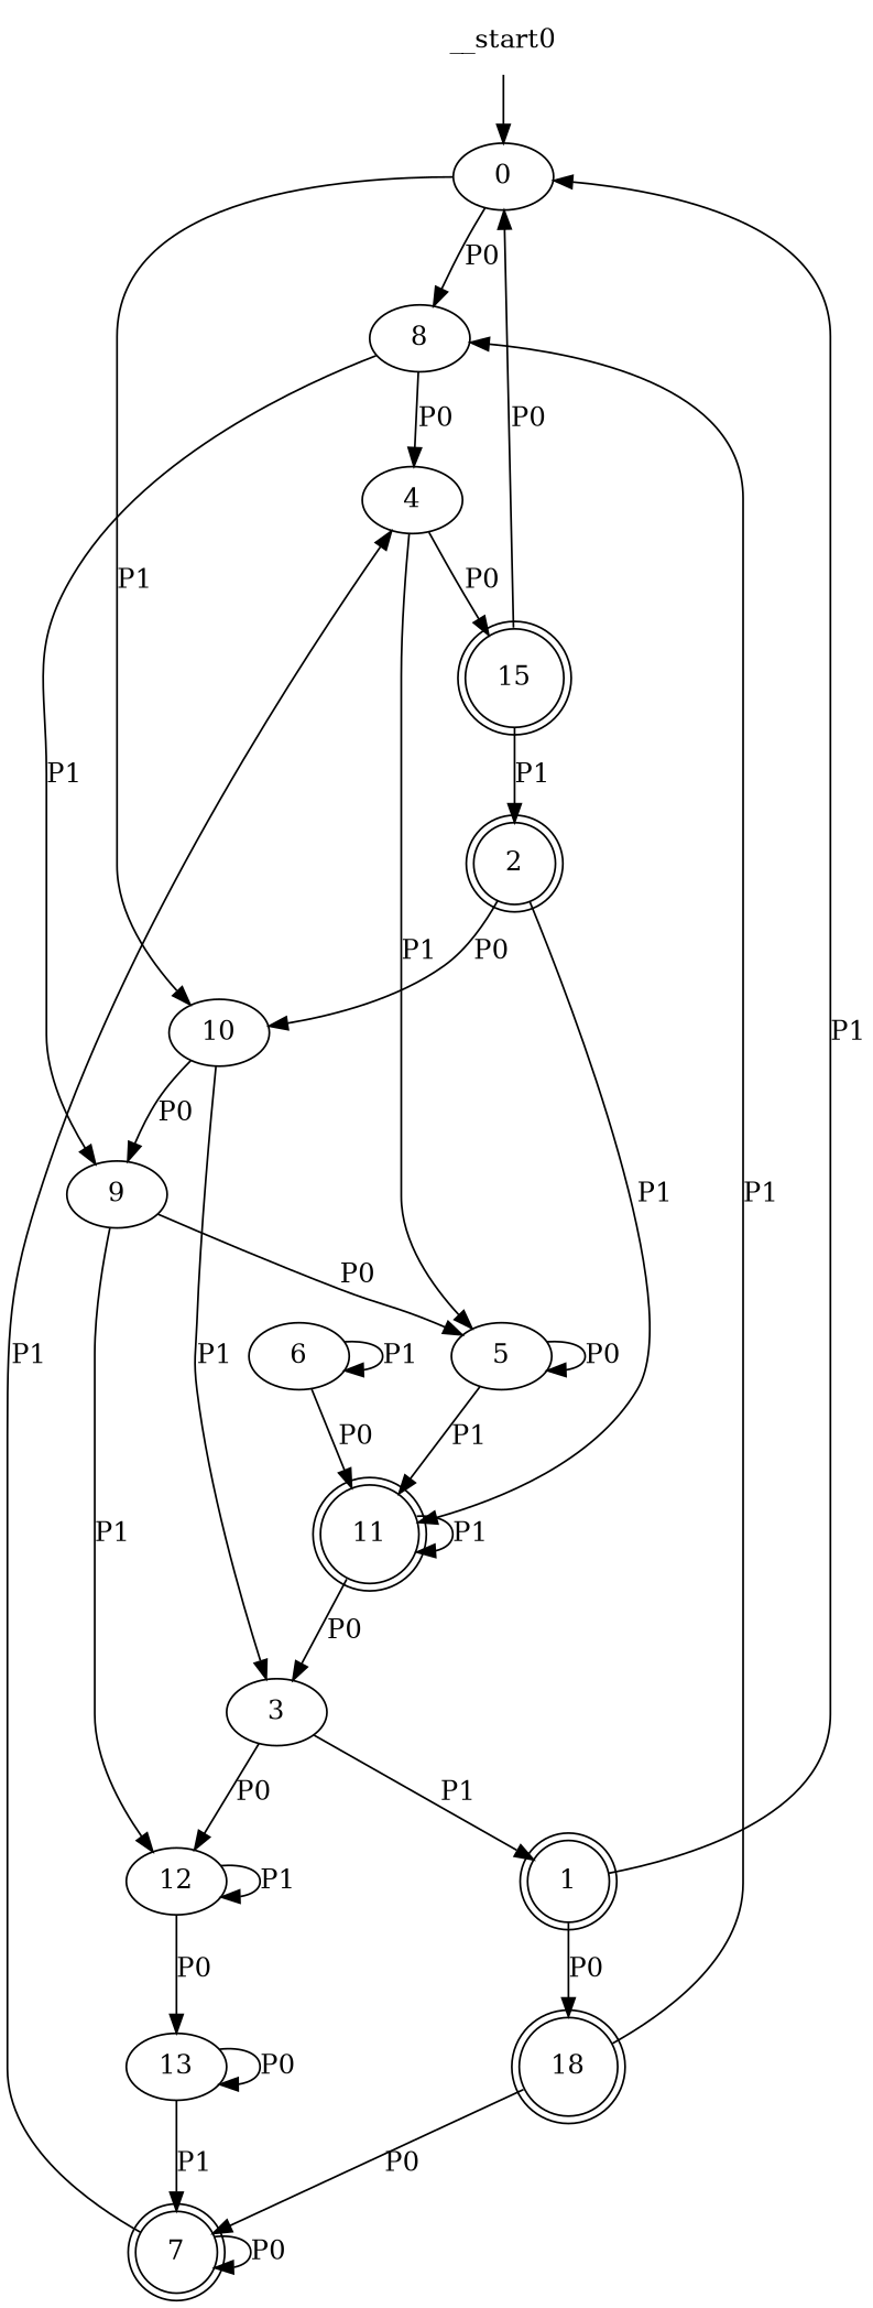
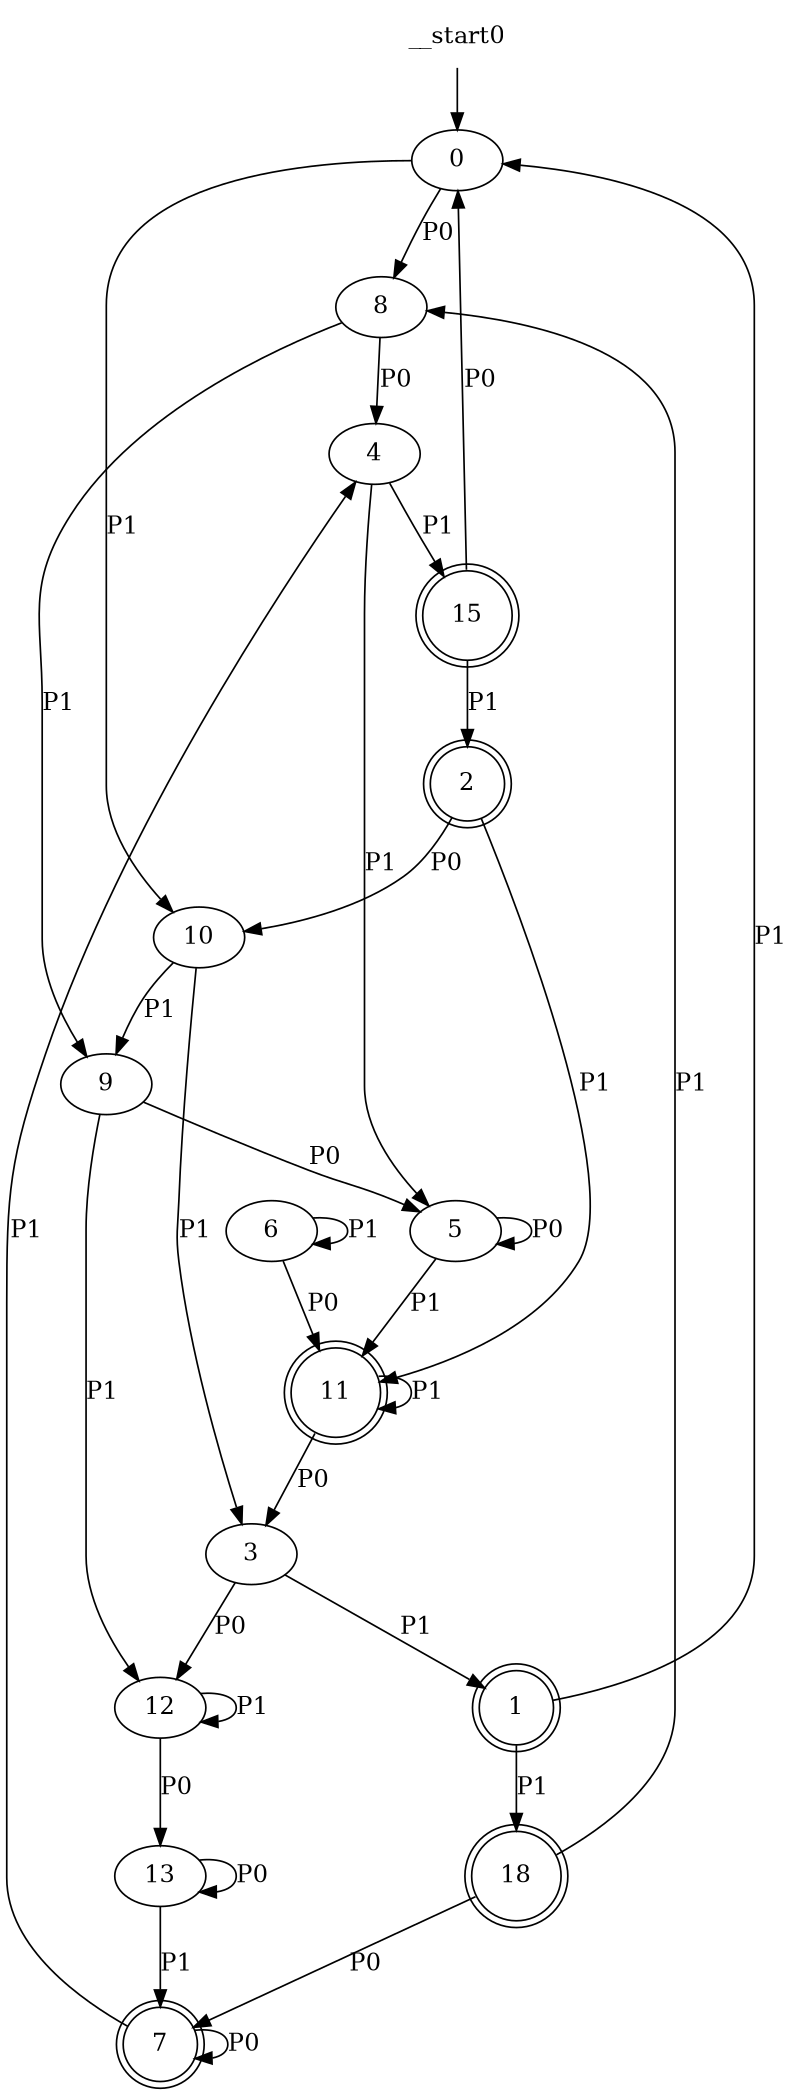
  digraph {
    n1 [label=0]
    n2 [label=8]
    n3 [label=10]
    n4 [label=4]
    n5 [label=9]
    n6 [label=3]
    n7 [label=1 shape=doublecircle]
    n8 [label=18 shape=doublecircle]
    n9 [label=7 shape=doublecircle]
    n10 [label=2 shape=doublecircle]
    n11 [label=11 shape=doublecircle]
    n12 [label=12]
    n13 [label=13]
    n14 [label=5]
    n15 [label=15 shape=doublecircle]
    n16 [label=6]
    __start0 [shape=none]
    n1 -> n2 [label=P0]
    n1 -> n3 [label=P1]
    n2 -> n4 [label=P0]
    n2 -> n5 [label=P1]
-   n3 -> n5 [label=P0]
+   n3 -> n5 [label=P1]
    n3 -> n6 [label=P1]
    n4 -> n14 [label=P1]
-   n4 -> n15 [label=P0]
+   n4 -> n15 [label=P1]
    n5 -> n12 [label=P1]
    n5 -> n14 [label=P0]
    n6 -> n7 [label=P1]
    n6 -> n12 [label=P0]
    n7 -> n1 [label=P1]
-   n7 -> n8 [label=P0]
+   n7 -> n8 [label=P1]
    n8 -> n2 [label=P1]
    n8 -> n9 [label=P0]
    n9 -> n4 [label=P1]
    n9 -> n9 [label=P0]
    n10 -> n3 [label=P0]
    n10 -> n11 [label=P1]
    n11 -> n6 [label=P0]
    n11 -> n11 [label=P1]
    n12 -> n12 [label=P1]
    n12 -> n13 [label=P0]
    n13 -> n9 [label=P1]
    n13 -> n13 [label=P0]
    n14 -> n11 [label=P1]
    n14 -> n14 [label=P0]
    n15 -> n1 [label=P0]
    n15 -> n10 [label=P1]
    n16 -> n11 [label=P0]
    n16 -> n16 [label=P1]
    __start0 -> n1
  }
